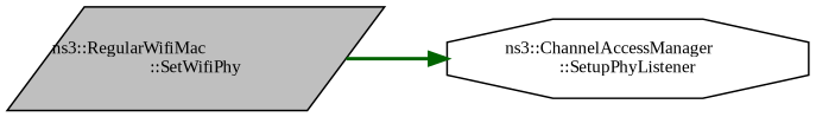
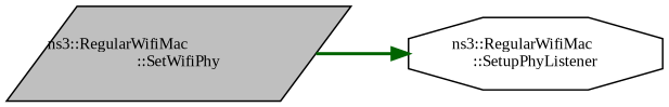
  digraph {
    rankdir=LR
    fontname="Liberation Serif"
    node [color=black fontname="Liberation Serif" fontsize=10 style=filled]
    n1 [fillcolor=grey75 fontcolor=black height=0.2 label="ns3::RegularWifiMac\l::SetWifiPhy" shape=parallelogram width=0.4]
-   n2 [fillcolor=white height=0.2 label="ns3::ChannelAccessManager\l::SetupPhyListener" shape=octagon width=0.4]
+   n2 [fillcolor=white height=0.2 label="ns3::RegularWifiMac\l::SetupPhyListener" shape=octagon width=0.4]
    n1 -> n2 [color=darkgreen fontname="Liberation Serif" fontsize=10 labelfontname=Helvetica labelfontsize=10 style=bold]
  }
